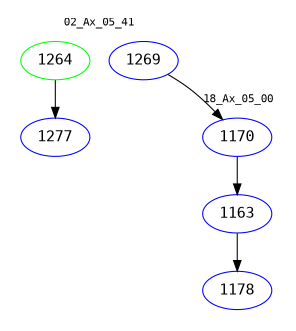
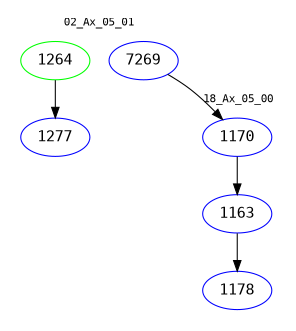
  digraph {
    fontname="DejaVu Sans Mono"
    node [color=blue fontname="DejaVu Sans Mono"]
    edge [color=black fontname="DejaVu Sans Mono"]
-   n1 [label=1269]
+   n1 [label=7269]
    n2 [color=green label=1264]
    n3 [label=1277]
    n4 [label=1170]
    n5 [label=1163]
    n6 [label=1178]
    subgraph cluster_1 {
      color=white
      fontsize=10
-     label="02_Ax_05_41"
+     label="02_Ax_05_01"
      n1
      n2
      n3
    }
    subgraph cluster_2 {
      color=white
      fontsize=10
      label="18_Ax_05_00"
      n4
      n5
      n6
    }
    n1 -> n4
    n2 -> n3
    n4 -> n5
    n5 -> n6
  }
